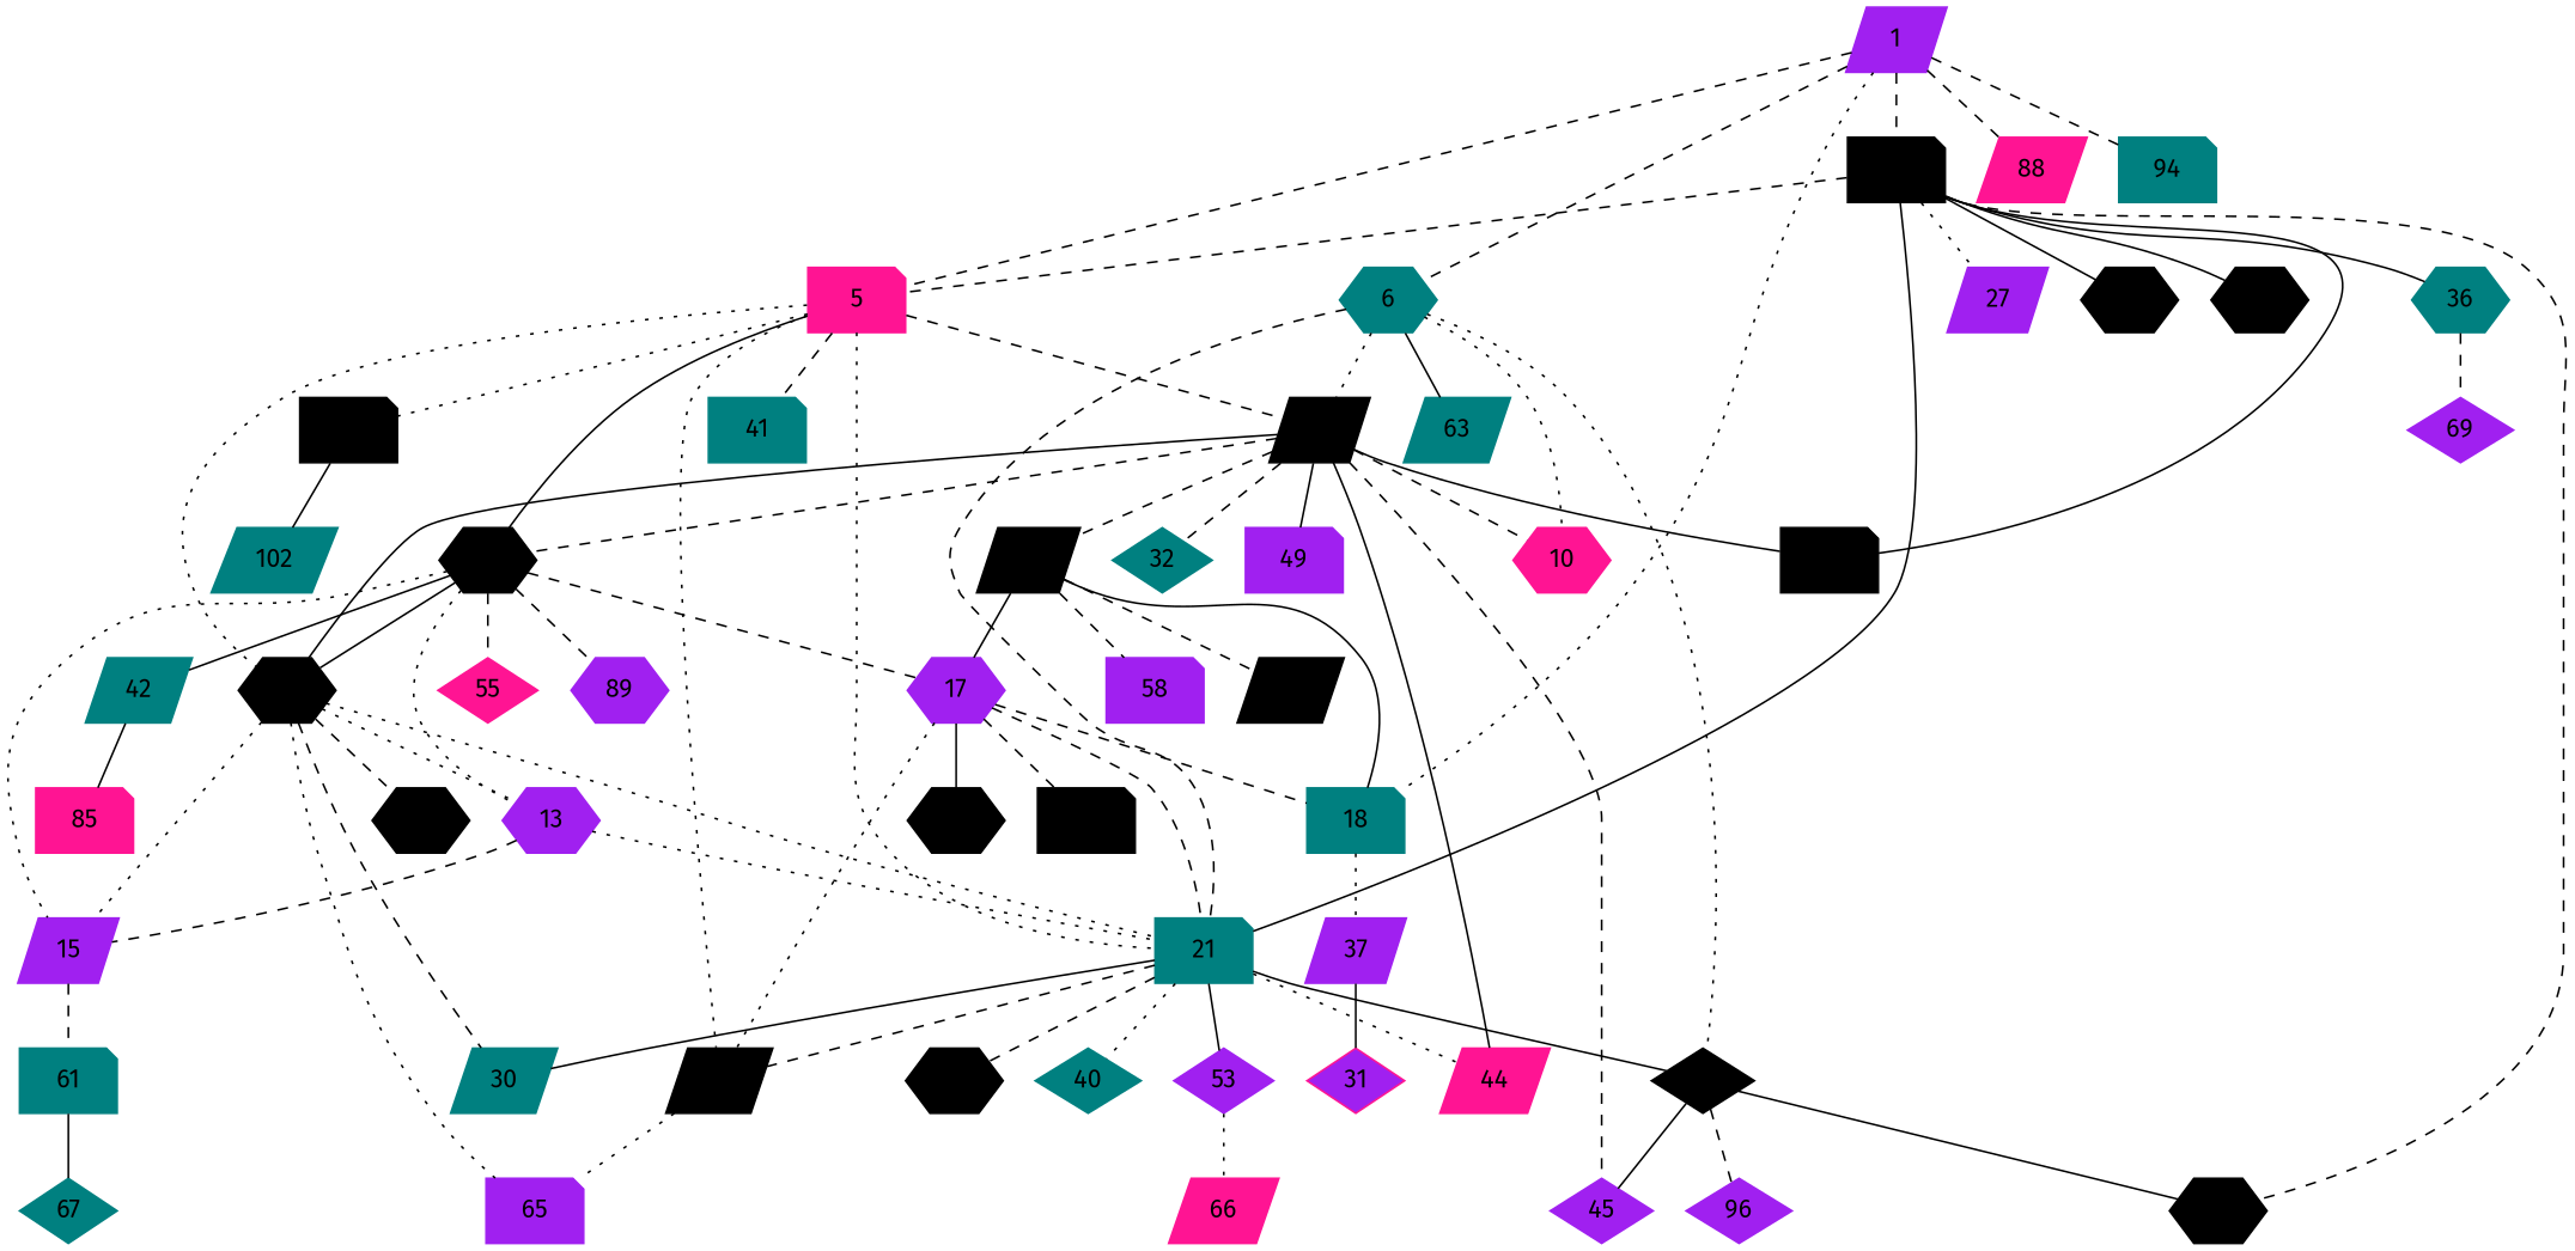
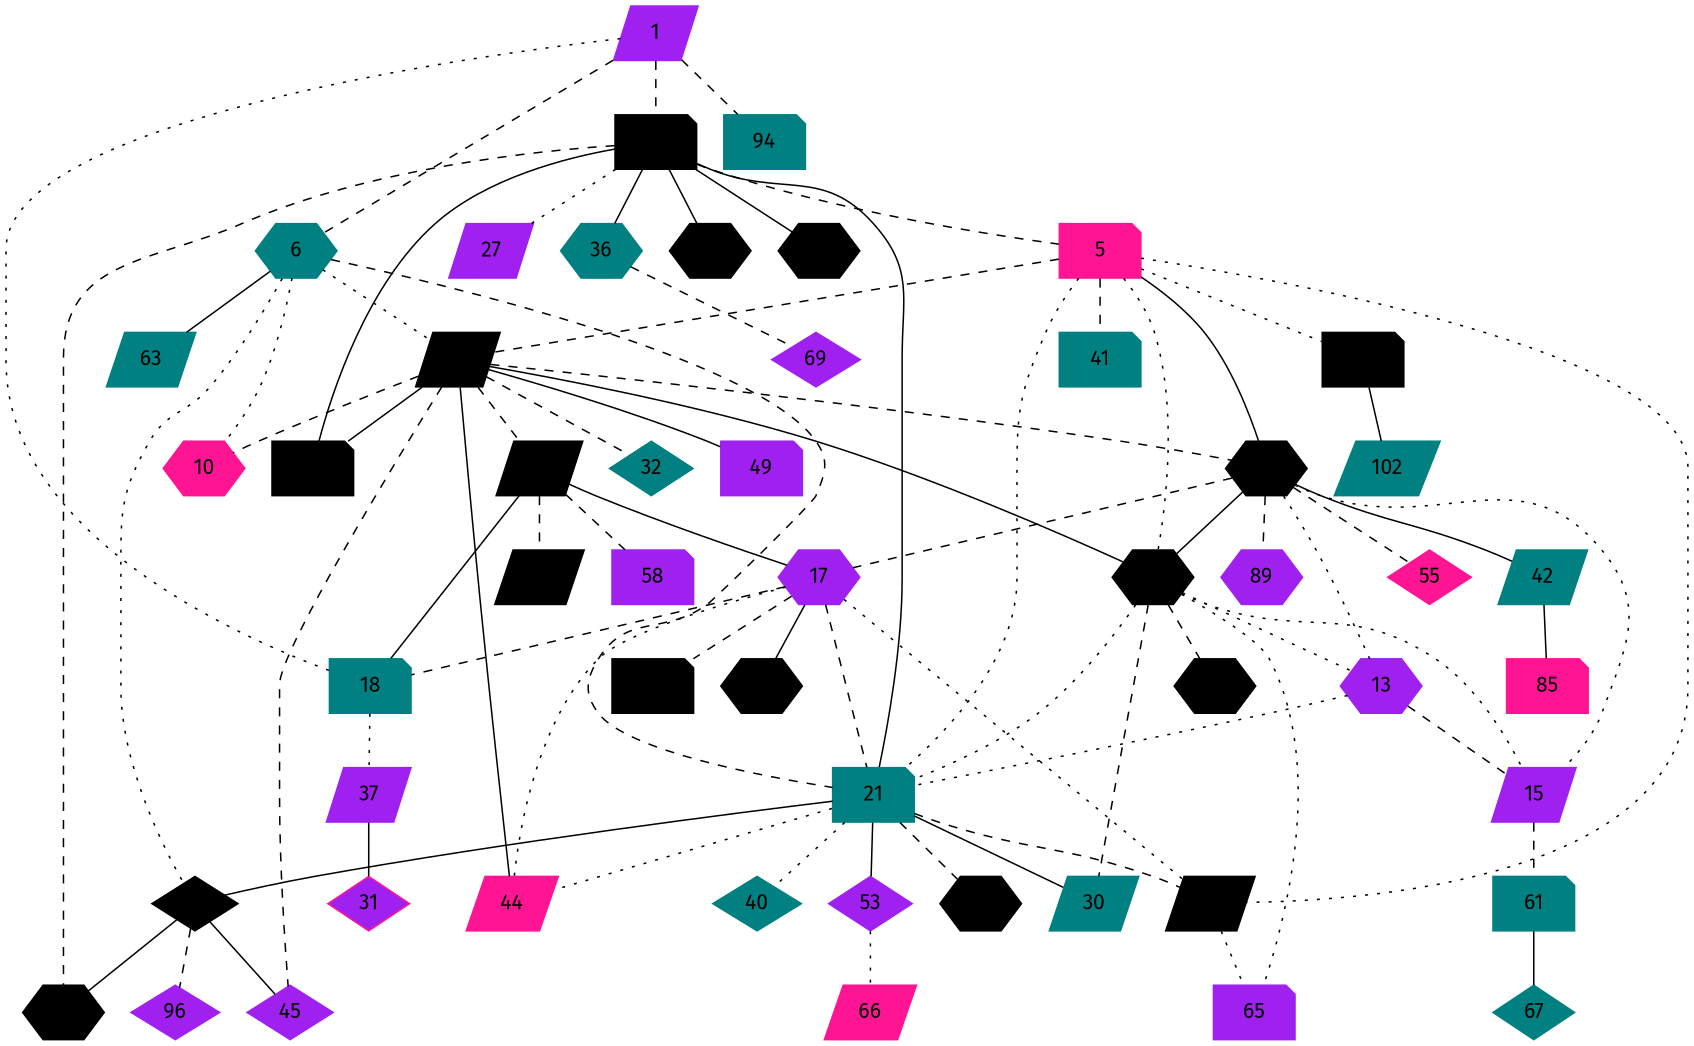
  graph {
    fontname="Fira Sans"
    node [color=black fontname="Fira Sans" shape=parallelogram style=filled]
    edge [fontname="Fira Sans" style=dashed]
    1 [color=purple super="+2"]
    3 [shape=note super="+4+47+57"]
    5 [color=deeppink shape=note super="+79+87+77+64+59+48"]
    6 [color=teal shape=hexagon super="+9+82"]
    18 [color=teal shape=note]
-   88 [color=deeppink]
    94 [color=teal shape=note]
    21 [color=teal shape=note super="+60+29+22+38+50"]
    27 [color=purple]
    36 [color=teal shape=hexagon]
    39 [shape=note]
    71 [shape=hexagon]
    75 [shape=hexagon]
    98 [shape=hexagon]
    7 [super="+8+51+81"]
    11 [shape=hexagon super="+14"]
    12 [shape=hexagon]
    34 [super="+46"]
    35 [shape=note]
    41 [color=teal shape=note]
    10 [color=deeppink shape=hexagon super="+33+74"]
    24 [shape=diamond]
    63 [color=teal]
    37 [color=purple]
    44 [color=deeppink]
    30 [color=teal]
    40 [color=teal shape=diamond]
    53 [color=purple shape=diamond]
    70 [shape=hexagon]
    69 [color=purple shape=diamond]
    16 [super="+106"]
    32 [color=teal shape=diamond]
    45 [color=purple shape=diamond super="+72+90"]
    49 [color=purple shape=note super="+101"]
    13 [color=purple shape=hexagon]
    15 [color=purple super="+56"]
    17 [color=purple shape=hexagon super="+28+19"]
    42 [color=teal super="+62"]
    55 [color=deeppink shape=diamond]
    89 [color=purple shape=hexagon]
    65 [color=purple shape=note]
    99 [shape=hexagon]
    102 [color=teal]
    96 [color=purple shape=diamond]
    54
    58 [color=purple shape=note]
    31 [color=deeppink fillcolor=purple shape=diamond super="+91"]
    61 [color=teal shape=note]
    43 [shape=note]
    52 [shape=hexagon]
    85 [color=deeppink shape=note]
    67 [color=teal shape=diamond]
    66 [color=deeppink]
    1 -- 3 [weight=4]
-   1 -- 5 [weight=2]
    1 -- 6
    1 -- 18 [style=dotted]
-   1 -- 88
    1 -- 94
    3 -- 5 [weight=2]
    3 -- 21 [style=solid weight=2]
    3 -- 27 [style=dotted]
    3 -- 36 [style=solid]
    3 -- 39 [style=solid]
    3 -- 71 [style=solid]
    3 -- 75
    3 -- 98 [style=solid]
    5 -- 21 [style=dotted]
    5 -- 7
    5 -- 11 [style=solid]
    5 -- 12 [style=dotted]
    5 -- 34 [style=dotted]
    5 -- 35 [style=dotted]
    5 -- 41
    6 -- 21
    6 -- 7 [style=dotted weight=4]
    6 -- 10 [style=dotted weight=2]
    6 -- 24 [style=dotted]
    6 -- 63 [style=solid]
    18 -- 37 [style=dotted]
    21 -- 34
    21 -- 24 [style=solid weight=4]
    21 -- 44 [style=dotted]
    21 -- 30 [style=solid]
    21 -- 40 [style=dotted]
    21 -- 53 [style=solid]
    21 -- 70
    36 -- 69
    7 -- 39 [style=solid]
    7 -- 11
    7 -- 12 [style=solid]
    7 -- 10 [weight=2]
    7 -- 44 [style=solid]
    7 -- 16
    7 -- 32
    7 -- 45
    7 -- 49 [style=solid]
    11 -- 12 [style=solid weight=2]
    11 -- 13 [style=dotted weight=2]
    11 -- 15 [style=dotted weight=2]
    11 -- 17
    11 -- 42 [style=solid]
    11 -- 55
    11 -- 89
    12 -- 21 [style=dotted weight=2]
    12 -- 30
    12 -- 13 [style=dotted]
    12 -- 15 [style=dotted]
    12 -- 65 [style=dotted]
    12 -- 99
    34 -- 65 [style=dotted]
    35 -- 102 [style=solid]
    24 -- 75 [style=solid]
    24 -- 45 [style=solid]
    24 -- 96
    37 -- 31 [style=solid]
    53 -- 66 [style=dotted]
    16 -- 18 [style=solid]
    16 -- 17 [style=solid weight=3]
    16 -- 54
    16 -- 58
    13 -- 21 [style=dotted]
    13 -- 15
    15 -- 61
    17 -- 18 [weight=3]
    17 -- 21
    17 -- 34 [style=dotted]
+   17 -- 44 [style=dotted]
    17 -- 43
    17 -- 52 [style=solid]
    42 -- 85 [style=solid]
    61 -- 67 [style=solid]
  }
